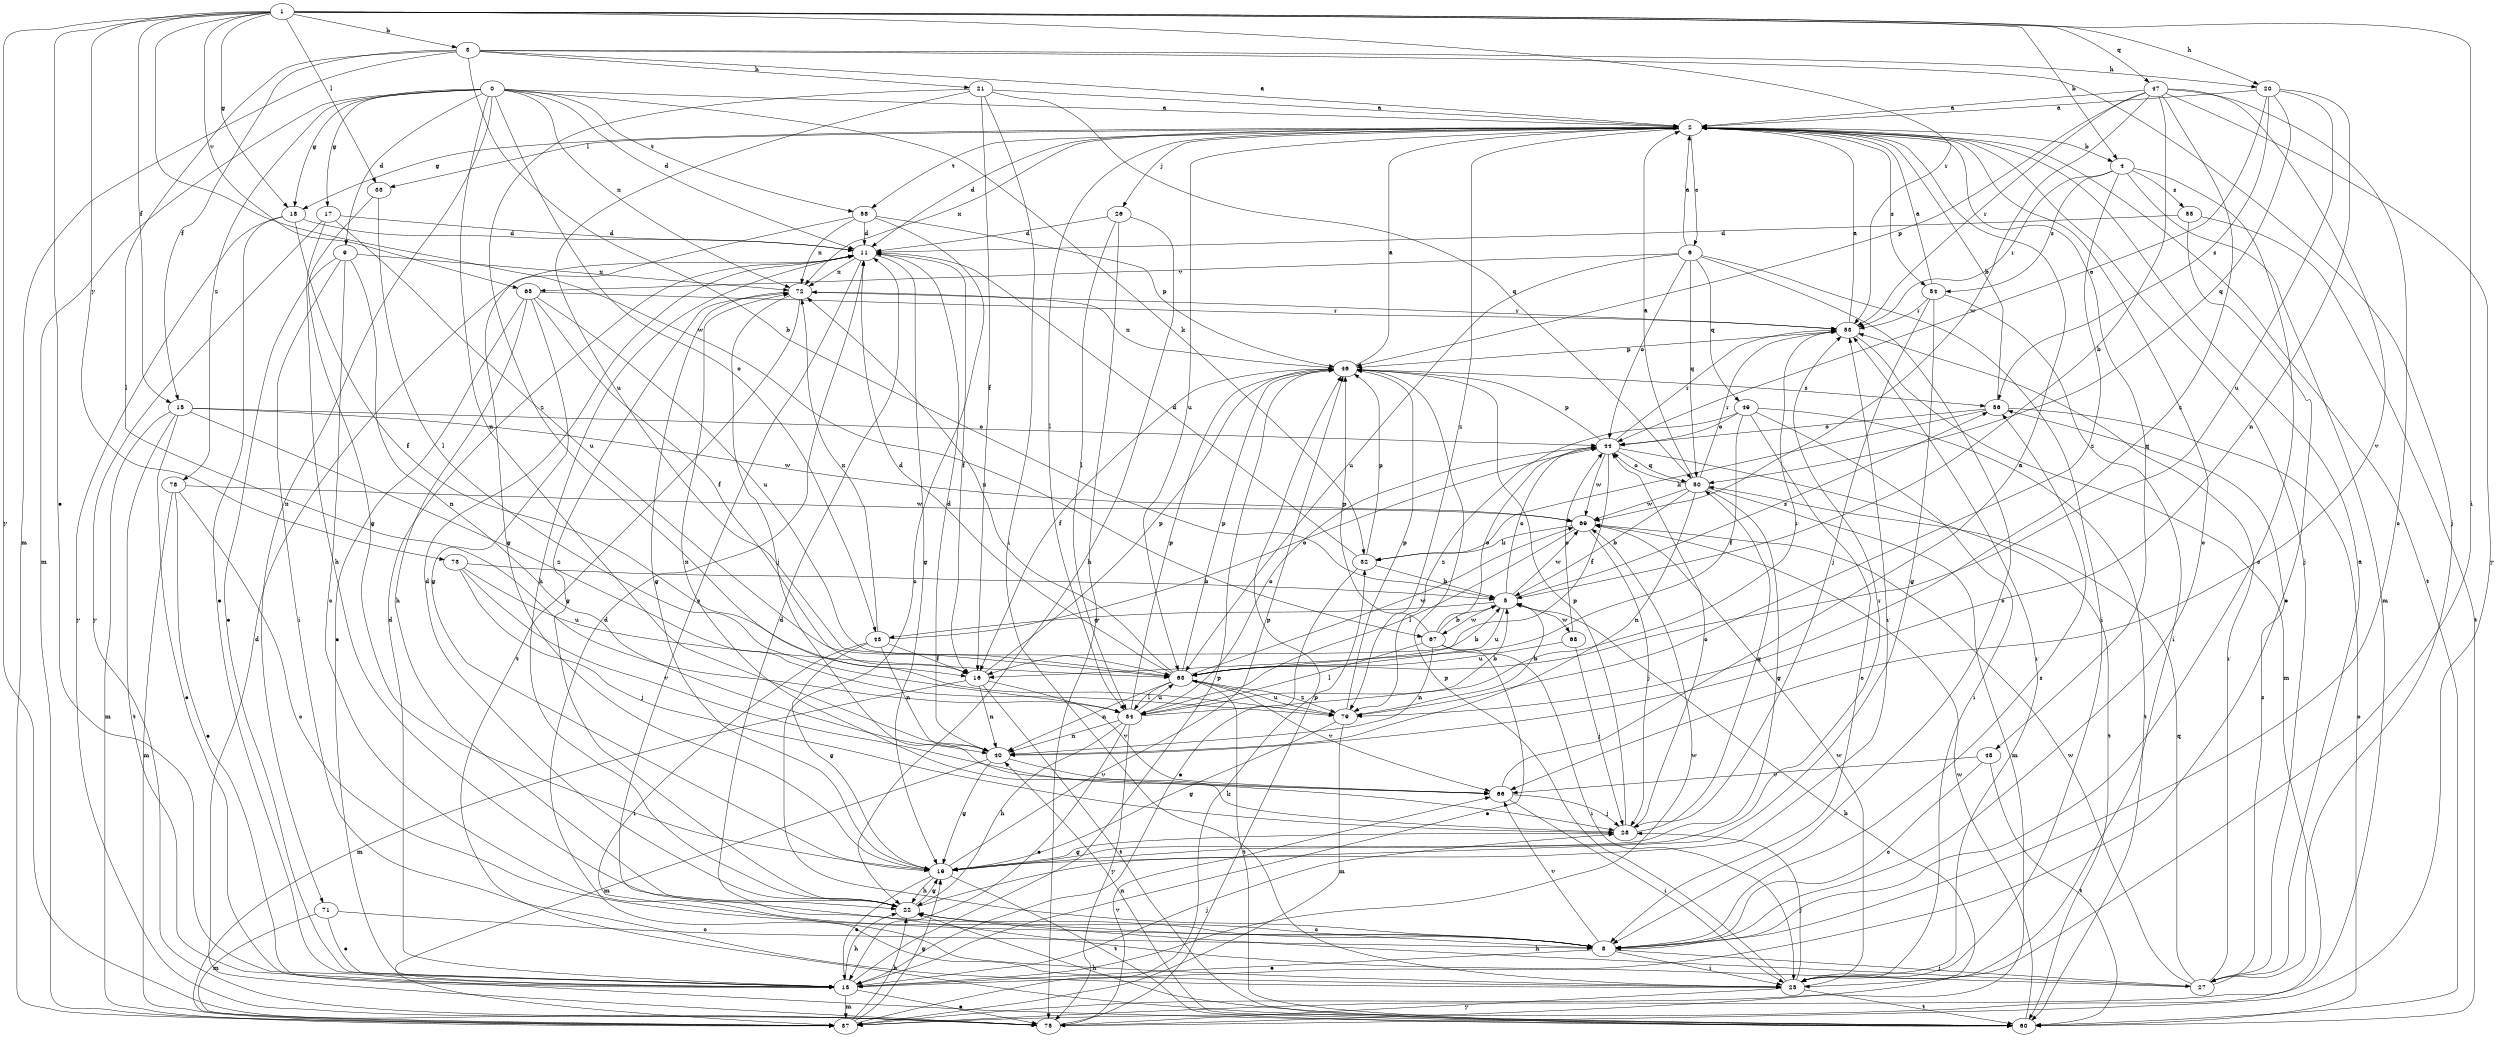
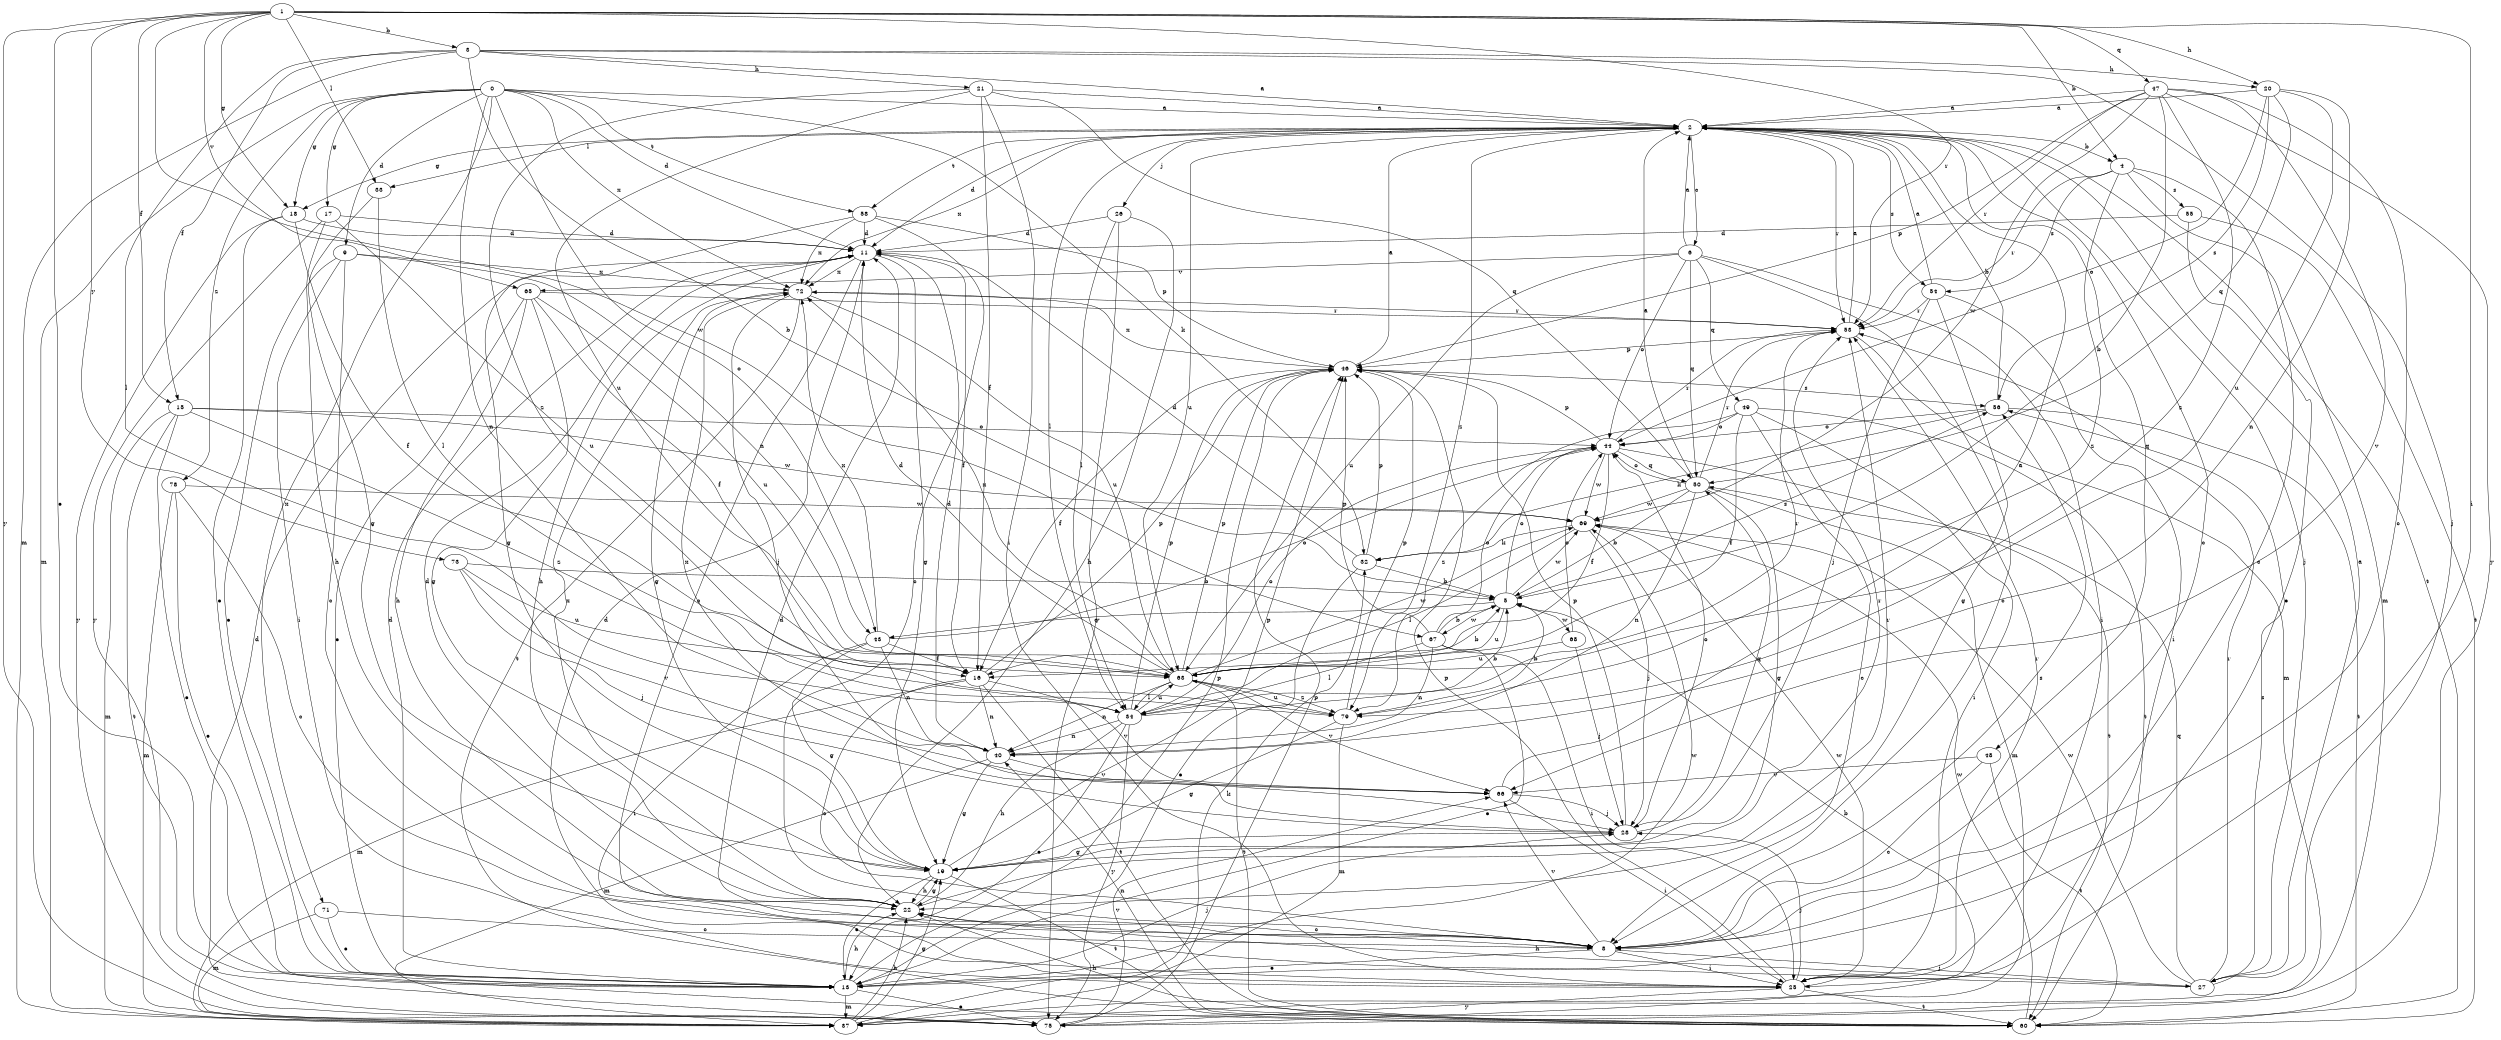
  strict digraph {
    0
    2
    9
    11
    17
    18
    n7 [label=32]
    37
    40
    43
    58
    71
    72
    78
    4
    33
    53
    6
    8
    26
    27
    34
    48
    54
    60
    63
    79
    13
    25
    16
    19
    22
    75
    5
    46
    66
    44
    28
    69
    1
    3
    15
    20
    47
    65
    67
    73
    21
    55
    56
    50
    49
    68
    0 -> 2 [label=a]
    0 -> 9 [label=d]
    0 -> 11 [label=d]
    0 -> 17 [label=g]
    0 -> 18 [label=g]
    0 -> n7 [label=k]
    0 -> 37 [label=m]
    0 -> 40 [label=n]
    0 -> 43 [label=o]
    0 -> 58 [label=t]
    0 -> 71 [label=x]
    0 -> 72 [label=x]
    0 -> 78 [label=z]
    2 -> 11 [label=d]
    2 -> 18 [label=g]
    2 -> 58 [label=t]
    2 -> 72 [label=x]
    2 -> 4 [label=b]
    2 -> 33 [label=l]
+   2 -> 53 [label=r]
    2 -> 6 [label=c]
    2 -> 8 [label=c]
    2 -> 26 [label=j]
    2 -> 27 [label=j]
    2 -> 34 [label=l]
    2 -> 48 [label=q]
    2 -> 54 [label=s]
    2 -> 60 [label=t]
    2 -> 63 [label=u]
    2 -> 79 [label=z]
-   9 -> 40 [label=n]
+   9 -> 43 [label=n]
    9 -> 72 [label=x]
    9 -> 8 [label=c]
    9 -> 13 [label=e]
    9 -> 25 [label=i]
    11 -> 72 [label=x]
    11 -> 8 [label=c]
    11 -> 16 [label=f]
    11 -> 19 [label=g]
    11 -> 22 [label=h]
    17 -> 11 [label=d]
    17 -> 63 [label=u]
    17 -> 22 [label=h]
    17 -> 75 [label=y]
    18 -> 11 [label=d]
    18 -> 13 [label=e]
    18 -> 16 [label=f]
    18 -> 75 [label=y]
    n7 -> 11 [label=d]
    n7 -> 13 [label=e]
    n7 -> 5 [label=b]
    n7 -> 46 [label=p]
    37 -> n7 [label=k]
    37 -> 19 [label=g]
    37 -> 22 [label=h]
    40 -> 11 [label=d]
    40 -> 37 [label=m]
    40 -> 19 [label=g]
    40 -> 66 [label=v]
    43 -> 40 [label=n]
    43 -> 72 [label=x]
    43 -> 25 [label=i]
    43 -> 16 [label=f]
    43 -> 19 [label=g]
    43 -> 44 [label=o]
    58 -> 11 [label=d]
    58 -> 72 [label=x]
    58 -> 8 [label=c]
    58 -> 19 [label=g]
    58 -> 46 [label=p]
    71 -> 37 [label=m]
    71 -> 8 [label=c]
    71 -> 13 [label=e]
    72 -> 53 [label=r]
    72 -> 60 [label=t]
+   72 -> 63 [label=u]
    72 -> 19 [label=g]
    72 -> 28 [label=j]
    78 -> 37 [label=m]
    78 -> 8 [label=c]
    78 -> 13 [label=e]
    78 -> 69 [label=w]
    4 -> 37 [label=m]
    4 -> 53 [label=r]
    4 -> 8 [label=c]
    4 -> 54 [label=s]
    4 -> 79 [label=z]
    4 -> 55 [label=s]
    33 -> 34 [label=l]
    33 -> 19 [label=g]
    53 -> 2 [label=a]
    53 -> 37 [label=m]
    53 -> 46 [label=p]
    6 -> 2 [label=a]
    6 -> 8 [label=c]
    6 -> 63 [label=u]
    6 -> 25 [label=i]
    6 -> 44 [label=o]
    6 -> 65 [label=v]
    6 -> 50 [label=q]
    6 -> 49 [label=q]
    8 -> 27 [label=j]
    8 -> 13 [label=e]
    8 -> 25 [label=i]
    8 -> 66 [label=v]
    8 -> 56 [label=s]
    26 -> 11 [label=d]
    26 -> 34 [label=l]
    26 -> 22 [label=h]
    26 -> 75 [label=y]
    27 -> 2 [label=a]
    27 -> 11 [label=d]
    27 -> 53 [label=r]
    27 -> 22 [label=h]
    27 -> 69 [label=w]
    27 -> 56 [label=s]
    27 -> 50 [label=q]
    34 -> 40 [label=n]
    34 -> 53 [label=r]
    34 -> 63 [label=u]
    34 -> 13 [label=e]
    34 -> 22 [label=h]
    34 -> 75 [label=y]
    34 -> 5 [label=b]
    34 -> 46 [label=p]
    34 -> 44 [label=o]
    48 -> 8 [label=c]
    48 -> 60 [label=t]
    48 -> 66 [label=v]
    54 -> 2 [label=a]
    54 -> 53 [label=r]
    54 -> 25 [label=i]
-   54 -> 19 [label=g]
+   54 -> 22 [label=g]
    54 -> 28 [label=j]
    60 -> 40 [label=n]
    60 -> 22 [label=h]
    60 -> 69 [label=w]
    63 -> 11 [label=d]
    63 -> 40 [label=n]
    63 -> 72 [label=x]
    63 -> 34 [label=l]
    63 -> 60 [label=t]
    63 -> 79 [label=z]
    63 -> 5 [label=b]
    63 -> 46 [label=p]
    63 -> 66 [label=v]
    63 -> 69 [label=w]
    79 -> 37 [label=m]
    79 -> 63 [label=u]
    79 -> 19 [label=g]
    79 -> 5 [label=b]
    79 -> 46 [label=p]
    13 -> 11 [label=d]
    13 -> 37 [label=m]
    13 -> 22 [label=h]
    13 -> 75 [label=e]
    13 -> 46 [label=p]
    13 -> 28 [label=j]
    13 -> 69 [label=w]
    25 -> 11 [label=d]
    25 -> 53 [label=r]
    25 -> 60 [label=t]
    25 -> 75 [label=y]
    25 -> 46 [label=p]
    25 -> 28 [label=j]
    25 -> 69 [label=w]
    16 -> 37 [label=m]
    16 -> 40 [label=n]
+   16 -> 8 [label=c]
    16 -> 60 [label=t]
    16 -> 46 [label=p]
    16 -> 66 [label=v]
    19 -> 53 [label=r]
    19 -> 60 [label=t]
    19 -> 13 [label=e]
    19 -> 22 [label=h]
    19 -> 46 [label=p]
    22 -> 11 [label=d]
-   22 -> 72 [label=g]
+   22 -> 72 [label=x]
    22 -> 53 [label=r]
    22 -> 8 [label=c]
    22 -> 19 [label=g]
    75 -> 11 [label=d]
    75 -> 5 [label=b]
    75 -> 46 [label=p]
    75 -> 66 [label=v]
    5 -> 43 [label=o]
    5 -> 63 [label=u]
    5 -> 44 [label=o]
    5 -> 69 [label=w]
    5 -> 67 [label=w]
    5 -> 56 [label=s]
    5 -> 68 [label=w]
    46 -> 2 [label=a]
    46 -> 72 [label=x]
    46 -> 16 [label=f]
    46 -> 56 [label=s]
    66 -> 2 [label=a]
    66 -> 25 [label=i]
    66 -> 28 [label=j]
    44 -> 53 [label=r]
    44 -> 60 [label=t]
    44 -> 16 [label=f]
    44 -> 46 [label=p]
    44 -> 69 [label=w]
    44 -> 50 [label=q]
    28 -> 72 [label=x]
    28 -> 19 [label=g]
    28 -> 46 [label=p]
    28 -> 44 [label=o]
    28 -> 50 [label=q]
    69 -> n7 [label=k]
    69 -> 34 [label=l]
    69 -> 28 [label=j]
    1 -> 18 [label=g]
    1 -> 4 [label=b]
    1 -> 33 [label=l]
    1 -> 53 [label=r]
    1 -> 13 [label=e]
    1 -> 25 [label=i]
    1 -> 75 [label=y]
    1 -> 3 [label=b]
    1 -> 15 [label=f]
    1 -> 20 [label=h]
    1 -> 47 [label=q]
    1 -> 65 [label=v]
    1 -> 67 [label=w]
    1 -> 73 [label=y]
    3 -> 2 [label=a]
    3 -> 37 [label=m]
    3 -> 27 [label=j]
    3 -> 34 [label=l]
    3 -> 5 [label=b]
    3 -> 15 [label=f]
    3 -> 20 [label=h]
    3 -> 21 [label=h]
    15 -> 37 [label=m]
    15 -> 60 [label=t]
    15 -> 79 [label=z]
    15 -> 13 [label=e]
    15 -> 44 [label=o]
    15 -> 69 [label=w]
    20 -> 2 [label=a]
    20 -> 40 [label=n]
    20 -> 63 [label=u]
    20 -> 44 [label=o]
    20 -> 56 [label=s]
    20 -> 50 [label=q]
    47 -> 2 [label=a]
    47 -> 53 [label=r]
    47 -> 8 [label=c]
    47 -> 79 [label=z]
    47 -> 75 [label=y]
    47 -> 5 [label=b]
    47 -> 46 [label=p]
    47 -> 66 [label=v]
    47 -> 69 [label=w]
    65 -> 53 [label=r]
    65 -> 63 [label=u]
    65 -> 13 [label=e]
    65 -> 16 [label=f]
    65 -> 19 [label=g]
    65 -> 22 [label=h]
    67 -> 40 [label=n]
    67 -> 34 [label=l]
    67 -> 13 [label=e]
    67 -> 25 [label=i]
    67 -> 5 [label=b]
    67 -> 46 [label=p]
    67 -> 44 [label=o]
    73 -> 63 [label=u]
    73 -> 5 [label=b]
    73 -> 66 [label=v]
    73 -> 28 [label=j]
    21 -> 2 [label=a]
    21 -> 63 [label=u]
    21 -> 79 [label=z]
    21 -> 25 [label=i]
    21 -> 16 [label=f]
    21 -> 50 [label=q]
    55 -> 11 [label=d]
    55 -> 60 [label=t]
    55 -> 13 [label=e]
    56 -> 2 [label=b]
    56 -> n7 [label=k]
-   56 -> 60 [label=o]
+   56 -> 60 [label=t]
    56 -> 44 [label=o]
    50 -> 2 [label=a]
    50 -> 37 [label=m]
    50 -> 40 [label=n]
    50 -> 53 [label=r]
    50 -> 19 [label=g]
    50 -> 5 [label=b]
    50 -> 44 [label=o]
    50 -> 69 [label=w]
    49 -> 8 [label=c]
    49 -> 60 [label=t]
    49 -> 79 [label=z]
    49 -> 25 [label=i]
    49 -> 16 [label=f]
    49 -> 44 [label=o]
    68 -> 63 [label=u]
    68 -> 44 [label=o]
    68 -> 28 [label=j]
  }
